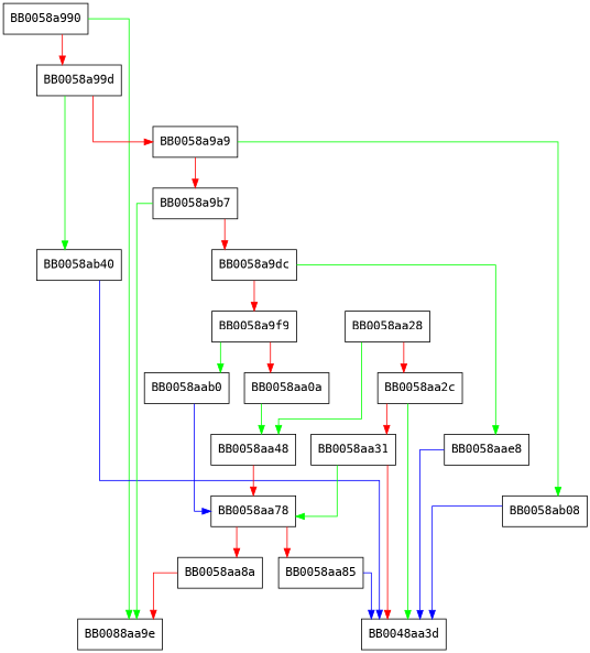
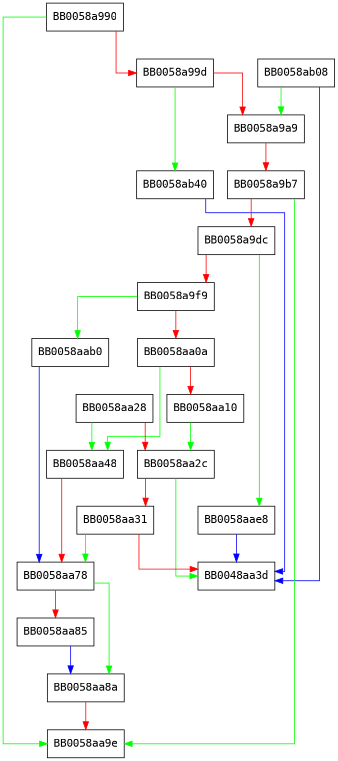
  digraph {
    fontname="DejaVu Sans Mono"
    splines=ortho
    node [fontname="DejaVu Sans Mono" shape=box]
    edge [color=red fontname="DejaVu Sans Mono"]
    BB0058a990
-   BB0058aa9e [label=BB0088aa9e]
+   BB0058aa9e
    BB0058a99d
    BB0058ab40
    BB0058a9a9
    n6 [label=BB0048aa3d]
    BB0058ab08
    BB0058a9b7
    BB0058a9dc
    BB0058aae8
    BB0058a9f9
    BB0058aab0
    BB0058aa0a
    BB0058aa78
    BB0058aa48
+   BB0058aa10
    BB0058aa8a
    BB0058aa85
    BB0058aa2c
    BB0058aa31
    BB0058aa28
    BB0058a990 -> BB0058aa9e [color=green]
    BB0058a990 -> BB0058a99d
    BB0058a99d -> BB0058ab40 [color=green]
    BB0058a99d -> BB0058a9a9
    BB0058ab40 -> n6 [color=blue]
-   BB0058a9a9 -> BB0058ab08 [color=green]
+   BB0058ab08 -> BB0058a9a9 [color=green]
    BB0058a9a9 -> BB0058a9b7
    BB0058ab08 -> n6 [color=blue]
    BB0058a9b7 -> BB0058aa9e [color=green]
    BB0058a9b7 -> BB0058a9dc
    BB0058a9dc -> BB0058aae8 [color=green]
    BB0058a9dc -> BB0058a9f9
    BB0058aae8 -> n6 [color=blue]
    BB0058a9f9 -> BB0058aab0 [color=green]
    BB0058a9f9 -> BB0058aa0a
    BB0058aab0 -> BB0058aa78 [color=blue]
    BB0058aa0a -> BB0058aa48 [color=green]
-   BB0058aa78 -> BB0058aa8a
+   BB0058aa0a -> BB0058aa10
+   BB0058aa78 -> BB0058aa8a [color=green]
    BB0058aa78 -> BB0058aa85
    BB0058aa48 -> BB0058aa78
+   BB0058aa10 -> BB0058aa2c [color=green]
    BB0058aa8a -> BB0058aa9e
-   BB0058aa85 -> n6 [color=blue]
+   BB0058aa85 -> BB0058aa8a [color=blue]
    BB0058aa2c -> n6 [color=green]
    BB0058aa2c -> BB0058aa31
    BB0058aa31 -> n6
    BB0058aa31 -> BB0058aa78 [color=green]
    BB0058aa28 -> BB0058aa48 [color=green]
    BB0058aa28 -> BB0058aa2c
  }
